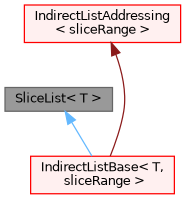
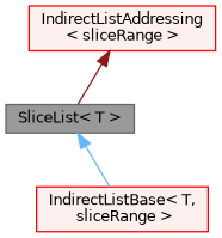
  digraph {
    fontname="DejaVu Sans"
    node [color=red fillcolor="#FFF0F0" fontname="DejaVu Sans" fontsize=10 shape=box style=filled]
    edge [dir=back fontname="DejaVu Sans" fontsize=10 labelfontname=Helvetica labelfontsize=10 style=solid]
    n1 [color=gray40 fillcolor=grey60 fontcolor=black height=0.2 label="SliceList\< T \>" width=0.4]
    n2 [height=0.2 label="IndirectListBase\< T,\l sliceRange \>" width=0.4]
    n3 [height=0.2 label="IndirectListAddressing\l\< sliceRange \>" width=0.4]
    n1 -> n2 [color=steelblue1]
-   n3 -> n2 [color=firebrick4]
+   n3 -> n1 [color=firebrick4]
  }
